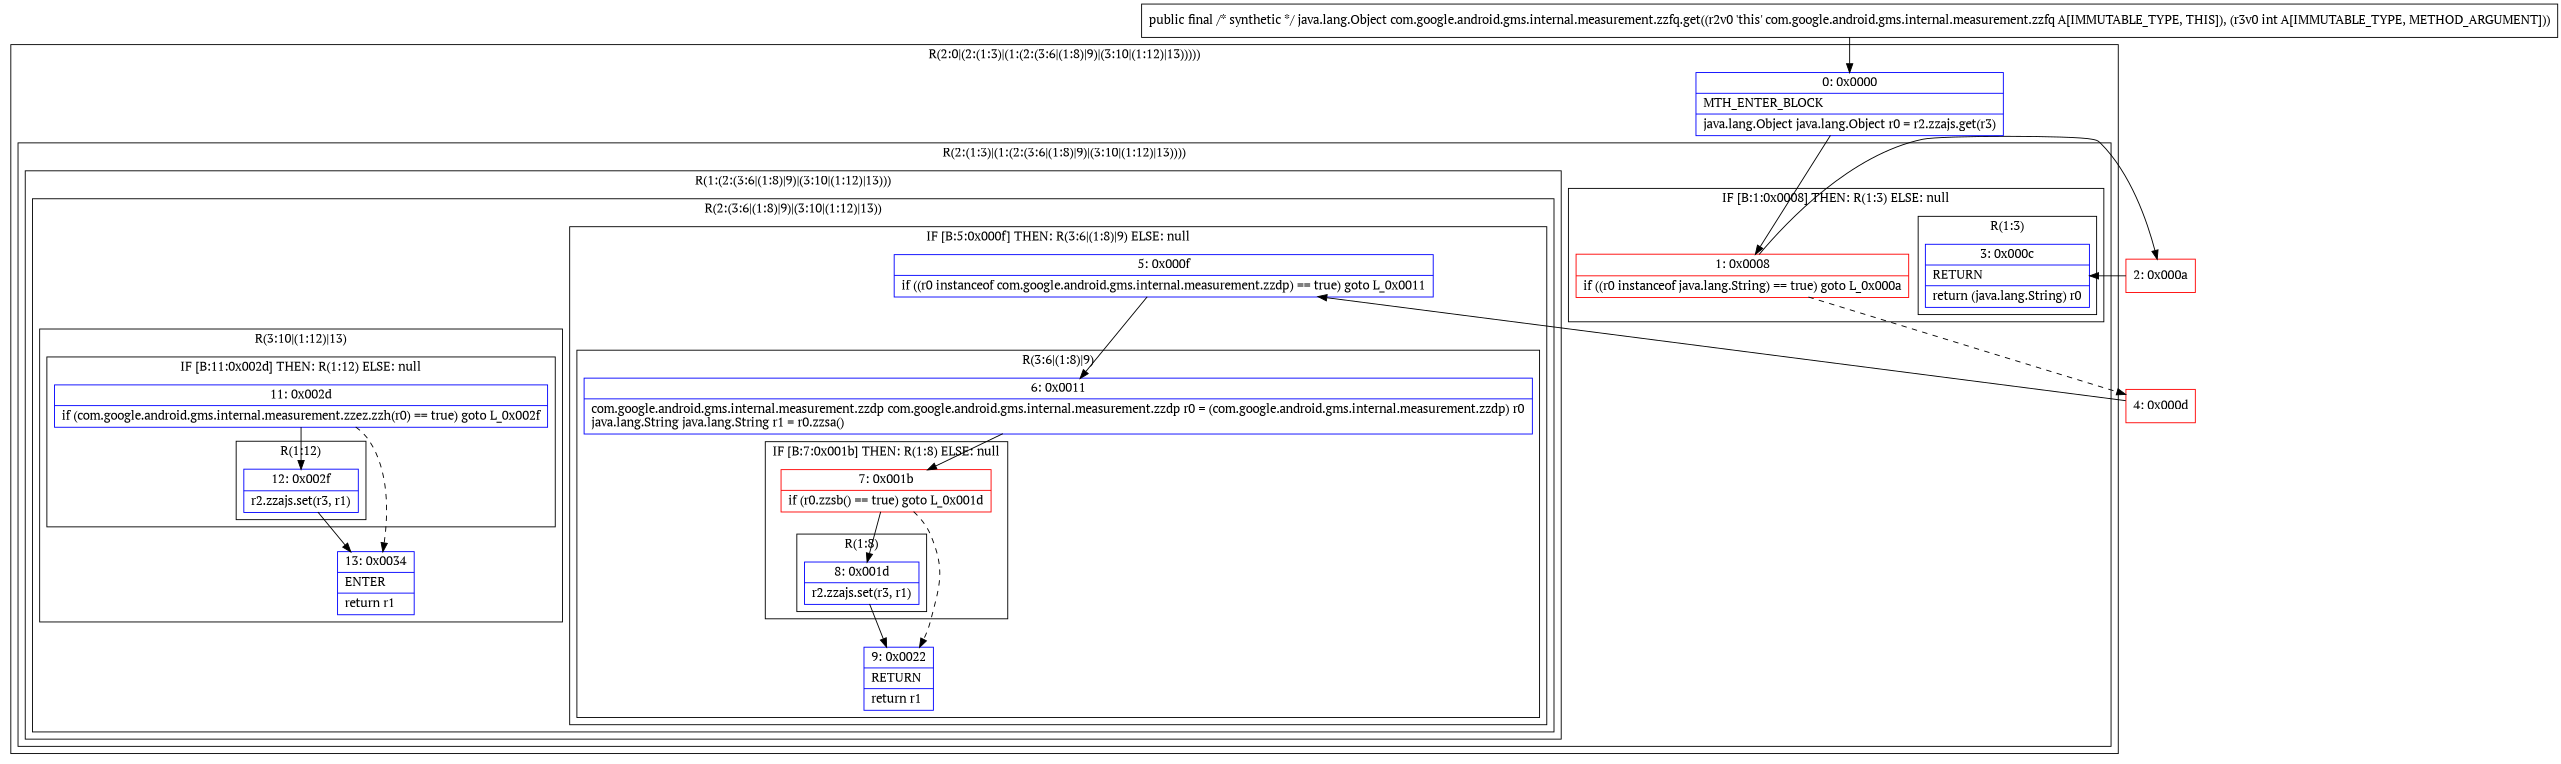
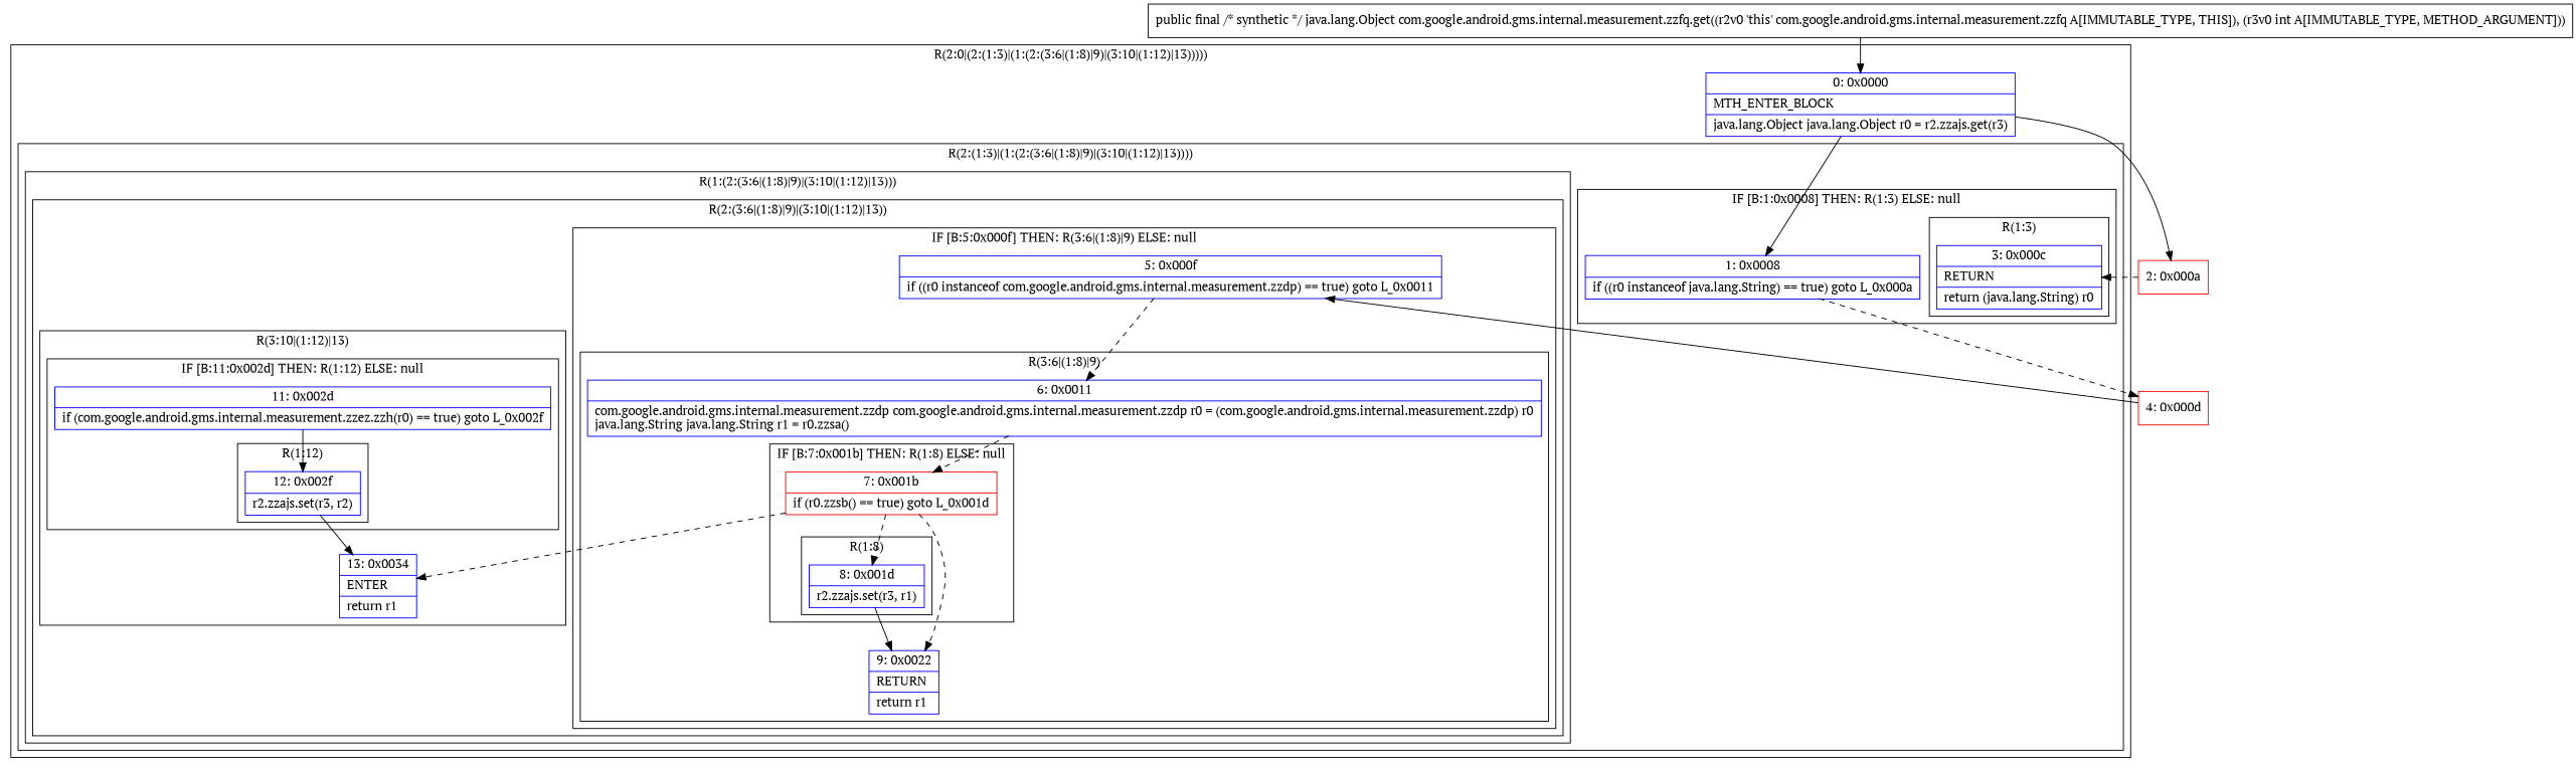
  digraph {
    fontname="PT Serif"
    node [color=blue fontname="PT Serif" shape=record]
    edge [fontname="PT Serif"]
    n1 [label="{3\:\ 0x000c|RETURN\l|return (java.lang.String) r0\l}"]
-   n2 [color=red label="{1\:\ 0x0008|if ((r0 instanceof java.lang.String) == true) goto L_0x000a\l}"]
+   n2 [label="{1\:\ 0x0008|if ((r0 instanceof java.lang.String) == true) goto L_0x000a\l}"]
    n3 [label="{8\:\ 0x001d|r2.zzajs.set(r3, r1)\l}"]
    n4 [color=red label="{7\:\ 0x001b|if (r0.zzsb() == true) goto L_0x001d\l}"]
    n5 [label="{6\:\ 0x0011|com.google.android.gms.internal.measurement.zzdp com.google.android.gms.internal.measurement.zzdp r0 = (com.google.android.gms.internal.measurement.zzdp) r0\ljava.lang.String java.lang.String r1 = r0.zzsa()\l}"]
    n6 [label="{9\:\ 0x0022|RETURN\l|return r1\l}"]
    n7 [label="{5\:\ 0x000f|if ((r0 instanceof com.google.android.gms.internal.measurement.zzdp) == true) goto L_0x0011\l}"]
-   n8 [label="{12\:\ 0x002f|r2.zzajs.set(r3, r1)\l}"]
+   n8 [label="{12\:\ 0x002f|r2.zzajs.set(r3, r2)\l}"]
    n9 [label="{11\:\ 0x002d|if (com.google.android.gms.internal.measurement.zzez.zzh(r0) == true) goto L_0x002f\l}"]
    n10 [label="{13\:\ 0x0034|ENTER\l|return r1\l}"]
    n11 [label="{0\:\ 0x0000|MTH_ENTER_BLOCK\l|java.lang.Object java.lang.Object r0 = r2.zzajs.get(r3)\l}"]
    n12 [color=red label="{2\:\ 0x000a}"]
    n13 [color=red label="{4\:\ 0x000d}"]
    n14 [label="{public final \/* synthetic *\/ java.lang.Object com.google.android.gms.internal.measurement.zzfq.get((r2v0 'this' com.google.android.gms.internal.measurement.zzfq A[IMMUTABLE_TYPE, THIS]), (r3v0 int A[IMMUTABLE_TYPE, METHOD_ARGUMENT])) }" color=""]
    subgraph cluster_1 {
      label="R(2:0|(2:(1:3)|(1:(2:(3:6|(1:8)|9)|(3:10|(1:12)|13)))))"
      n11
      subgraph cluster_2 {
        label="R(2:(1:3)|(1:(2:(3:6|(1:8)|9)|(3:10|(1:12)|13))))"
        subgraph cluster_3 {
          label="IF [B:1:0x0008] THEN: R(1:3) ELSE: null"
          n2
          subgraph cluster_4 {
            label="R(1:3)"
            n1
          }
        }
        subgraph cluster_5 {
          label="R(1:(2:(3:6|(1:8)|9)|(3:10|(1:12)|13)))"
          subgraph cluster_6 {
            label="R(2:(3:6|(1:8)|9)|(3:10|(1:12)|13))"
            subgraph cluster_7 {
              label="IF [B:5:0x000f] THEN: R(3:6|(1:8)|9) ELSE: null"
              n7
              subgraph cluster_8 {
                label="R(3:6|(1:8)|9)"
                n5
                n6
                subgraph cluster_9 {
                  label="IF [B:7:0x001b] THEN: R(1:8) ELSE: null"
                  n4
                  subgraph cluster_10 {
                    label="R(1:8)"
                    n3
                  }
                }
              }
            }
            subgraph cluster_11 {
              label="R(3:10|(1:12)|13)"
              n10
              subgraph cluster_12 {
                label="IF [B:11:0x002d] THEN: R(1:12) ELSE: null"
                n9
                subgraph cluster_13 {
                  label="R(1:12)"
                  n8
                }
              }
            }
          }
        }
      }
    }
-   n2 -> n12
+   n11 -> n12
    n2 -> n13 [style=dashed]
    n3 -> n6
-   n4 -> n3
+   n4 -> n3 [style=dashed]
    n4 -> n6 [style=dashed]
-   n5 -> n4
-   n7 -> n5
+   n5 -> n4 [style=dashed]
+   n7 -> n5 [style=dashed]
    n8 -> n10
    n9 -> n8
-   n9 -> n10 [style=dashed]
+   n4 -> n10 [style=dashed]
    n11 -> n2
-   n12 -> n1
+   n12 -> n1 [style=dashed]
    n13 -> n7
    n14 -> n11
  }
